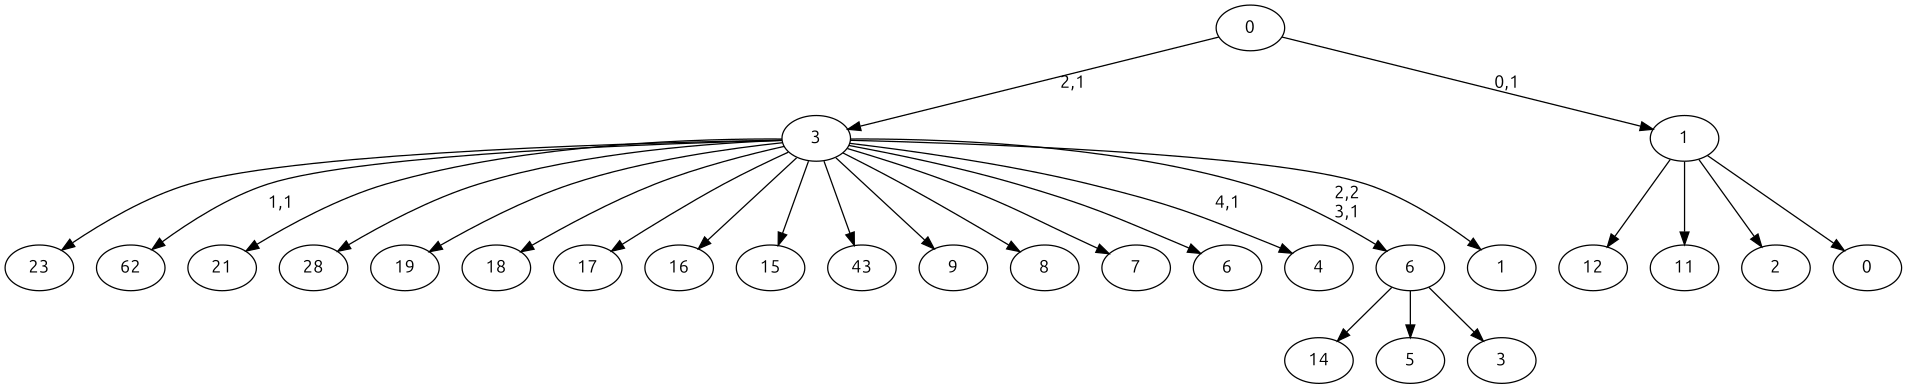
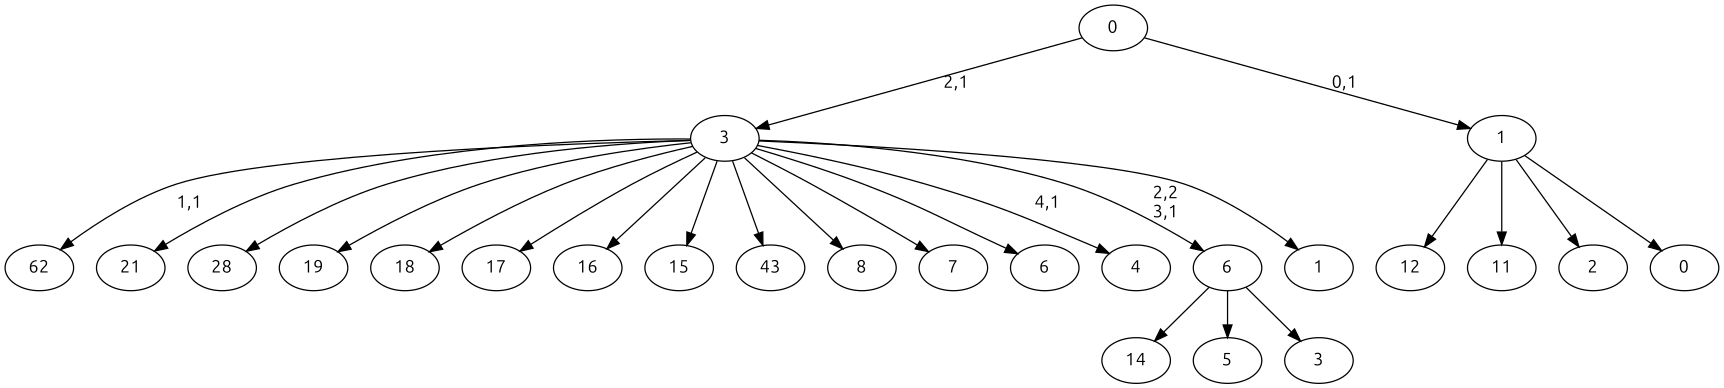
  digraph {
    fontname=Ubuntu
    node [fontname=Ubuntu]
    edge [fontname=Ubuntu]
-   n1 [label=23]
    n2 [label=62]
    n3 [label=21]
    n4 [label=28]
    n5 [label=19]
    n6 [label=18]
    n7 [label=17]
    n8 [label=16]
    n9 [label=15]
    n10 [label=14]
    n11 [label=43]
    n12 [label=12]
    n13 [label=11]
-   n14 [label=9]
    n15 [label=8]
    n16 [label=7]
    n17 [label=6]
    n18 [label=5]
    n19 [label=4]
    n20 [label=3]
    6
    n22 [label=2]
    n23 [label=1]
    3
    n25 [label=0]
    1
    0
    6 -> n10
    6 -> n18
    6 -> n20
-   3 -> n1
    3 -> n2 [label="1,1"]
    3 -> n3
    3 -> n4
    3 -> n5
    3 -> n6
    3 -> n7
    3 -> n8
    3 -> n9
    3 -> n11
-   3 -> n14
    3 -> n15
    3 -> n16
    3 -> n17
    3 -> n19 [label="4,1"]
    3 -> 6 [label="2,2\n3,1"]
    3 -> n23
    1 -> n12
    1 -> n13
    1 -> n22
    1 -> n25
    0 -> 3 [label="2,1"]
    0 -> 1 [label="0,1"]
  }
